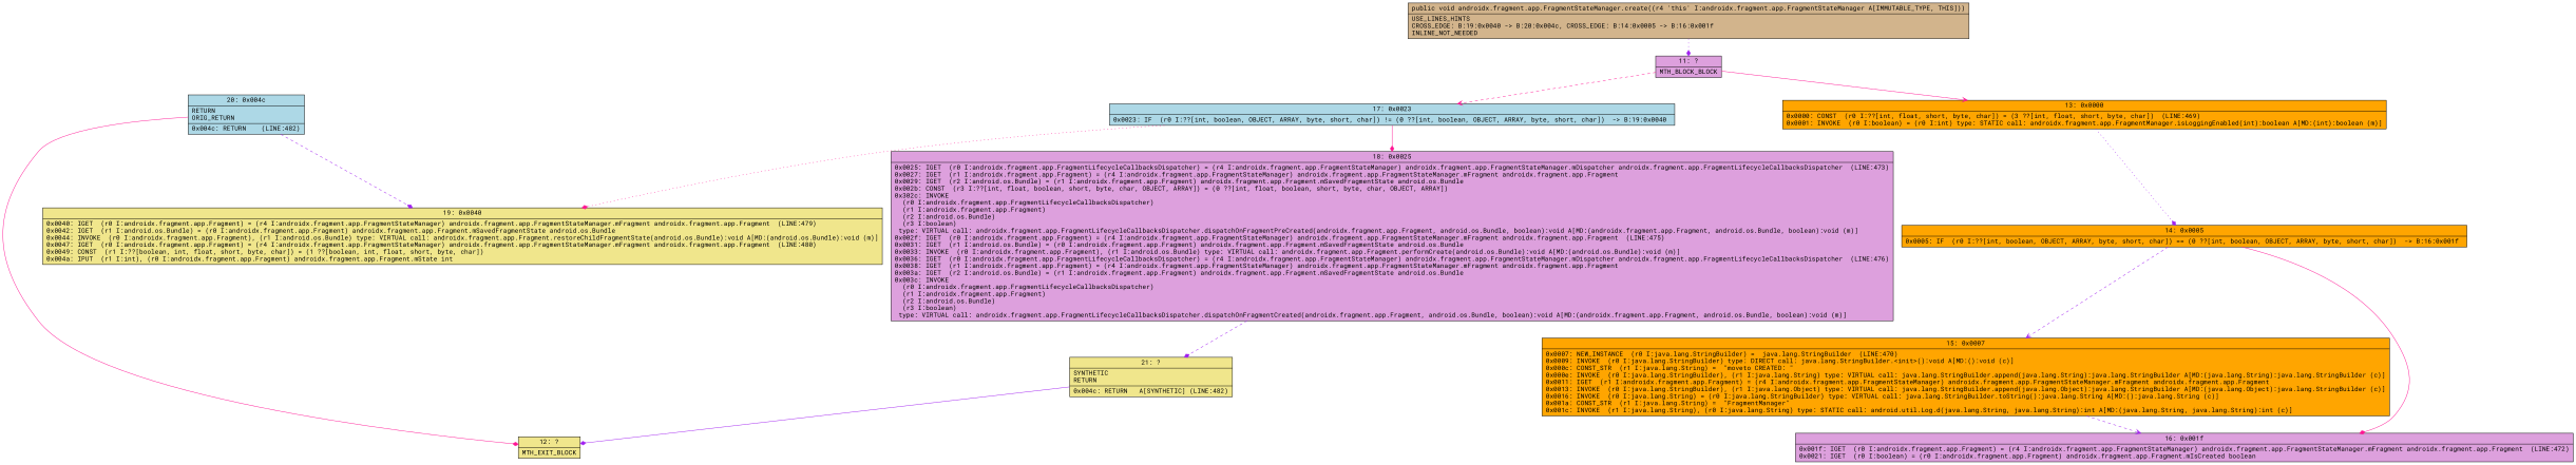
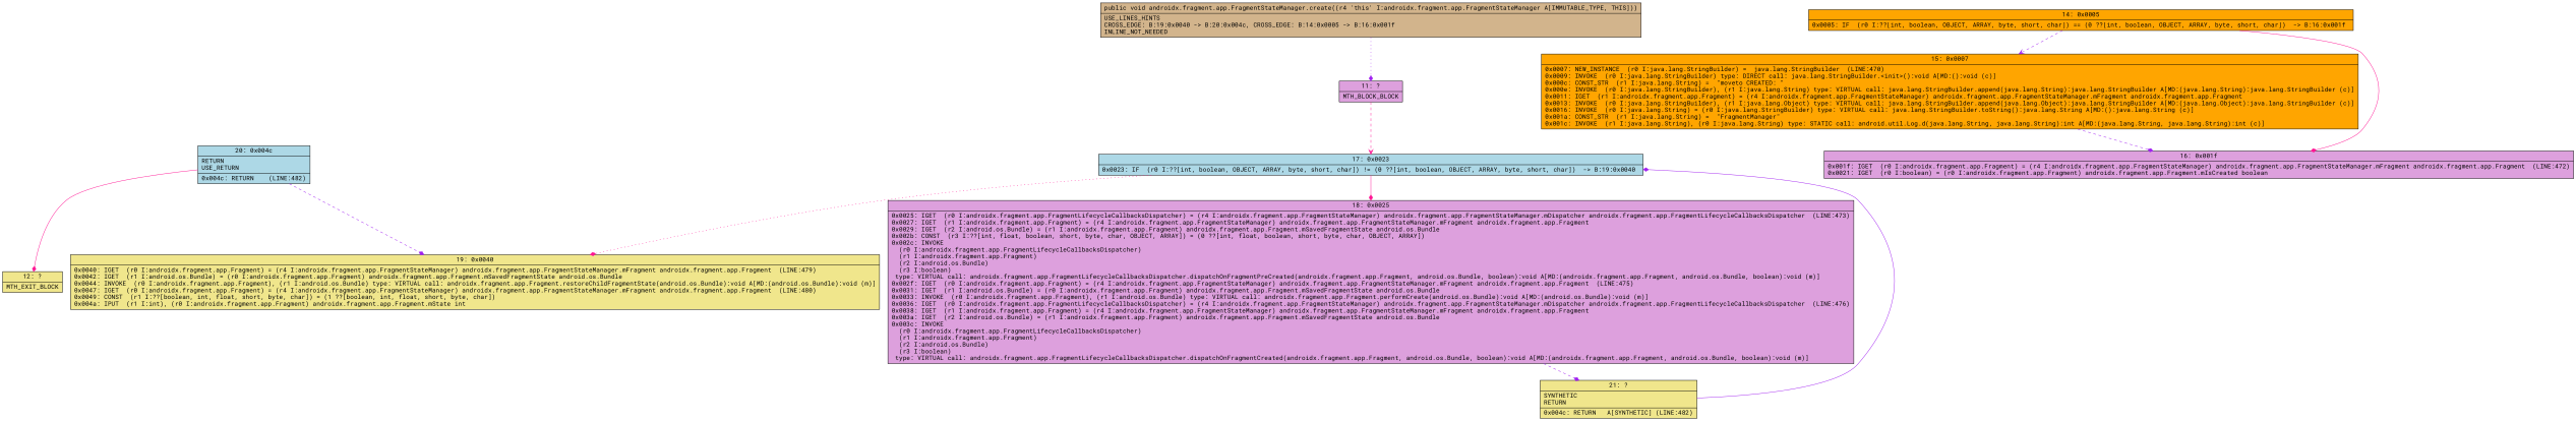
  digraph {
    fontname="Roboto Mono"
    node [fillcolor=plum fontname="Roboto Mono" shape=record style=filled]
    edge [arrowhead=diamond color=purple fontname="Roboto Mono" style=solid]
    n1 [label="{11\:\ ?|MTH_BLOCK_BLOCK\l}"]
-   n2 [fillcolor=orange label="{13\:\ 0x0000|0x0000: CONST  (r0 I:??[int, float, short, byte, char]) = (3 ??[int, float, short, byte, char])  (LINE:469)\l0x0001: INVOKE  (r0 I:boolean) = (r0 I:int) type: STATIC call: androidx.fragment.app.FragmentManager.isLoggingEnabled(int):boolean A[MD:(int):boolean (m)]\l}"]
    n3 [fillcolor=lightblue label="{17\:\ 0x0023|0x0023: IF  (r0 I:??[int, boolean, OBJECT, ARRAY, byte, short, char]) != (0 ??[int, boolean, OBJECT, ARRAY, byte, short, char])  \-\> B:19:0x0040 \l}"]
    n4 [fillcolor=orange label="{14\:\ 0x0005|0x0005: IF  (r0 I:??[int, boolean, OBJECT, ARRAY, byte, short, char]) == (0 ??[int, boolean, OBJECT, ARRAY, byte, short, char])  \-\> B:16:0x001f \l}"]
    n5 [fillcolor=orange label="{15\:\ 0x0007|0x0007: NEW_INSTANCE  (r0 I:java.lang.StringBuilder) =  java.lang.StringBuilder  (LINE:470)\l0x0009: INVOKE  (r0 I:java.lang.StringBuilder) type: DIRECT call: java.lang.StringBuilder.\<init\>():void A[MD:():void (c)]\l0x000c: CONST_STR  (r1 I:java.lang.String) =  \"moveto CREATED: \" \l0x000e: INVOKE  (r0 I:java.lang.StringBuilder), (r1 I:java.lang.String) type: VIRTUAL call: java.lang.StringBuilder.append(java.lang.String):java.lang.StringBuilder A[MD:(java.lang.String):java.lang.StringBuilder (c)]\l0x0011: IGET  (r1 I:androidx.fragment.app.Fragment) = (r4 I:androidx.fragment.app.FragmentStateManager) androidx.fragment.app.FragmentStateManager.mFragment androidx.fragment.app.Fragment \l0x0013: INVOKE  (r0 I:java.lang.StringBuilder), (r1 I:java.lang.Object) type: VIRTUAL call: java.lang.StringBuilder.append(java.lang.Object):java.lang.StringBuilder A[MD:(java.lang.Object):java.lang.StringBuilder (c)]\l0x0016: INVOKE  (r0 I:java.lang.String) = (r0 I:java.lang.StringBuilder) type: VIRTUAL call: java.lang.StringBuilder.toString():java.lang.String A[MD:():java.lang.String (c)]\l0x001a: CONST_STR  (r1 I:java.lang.String) =  \"FragmentManager\" \l0x001c: INVOKE  (r1 I:java.lang.String), (r0 I:java.lang.String) type: STATIC call: android.util.Log.d(java.lang.String, java.lang.String):int A[MD:(java.lang.String, java.lang.String):int (c)]\l}"]
    n6 [label="{16\:\ 0x001f|0x001f: IGET  (r0 I:androidx.fragment.app.Fragment) = (r4 I:androidx.fragment.app.FragmentStateManager) androidx.fragment.app.FragmentStateManager.mFragment androidx.fragment.app.Fragment  (LINE:472)\l0x0021: IGET  (r0 I:boolean) = (r0 I:androidx.fragment.app.Fragment) androidx.fragment.app.Fragment.mIsCreated boolean \l}"]
-   n7 [label="{18\:\ 0x0025|0x0025: IGET  (r0 I:androidx.fragment.app.FragmentLifecycleCallbacksDispatcher) = (r4 I:androidx.fragment.app.FragmentStateManager) androidx.fragment.app.FragmentStateManager.mDispatcher androidx.fragment.app.FragmentLifecycleCallbacksDispatcher  (LINE:473)\l0x0027: IGET  (r1 I:androidx.fragment.app.Fragment) = (r4 I:androidx.fragment.app.FragmentStateManager) androidx.fragment.app.FragmentStateManager.mFragment androidx.fragment.app.Fragment \l0x0029: IGET  (r2 I:android.os.Bundle) = (r1 I:androidx.fragment.app.Fragment) androidx.fragment.app.Fragment.mSavedFragmentState android.os.Bundle \l0x002b: CONST  (r3 I:??[int, float, boolean, short, byte, char, OBJECT, ARRAY]) = (0 ??[int, float, boolean, short, byte, char, OBJECT, ARRAY]) \l0x302c: INVOKE  \l  (r0 I:androidx.fragment.app.FragmentLifecycleCallbacksDispatcher)\l  (r1 I:androidx.fragment.app.Fragment)\l  (r2 I:android.os.Bundle)\l  (r3 I:boolean)\l type: VIRTUAL call: androidx.fragment.app.FragmentLifecycleCallbacksDispatcher.dispatchOnFragmentPreCreated(androidx.fragment.app.Fragment, android.os.Bundle, boolean):void A[MD:(androidx.fragment.app.Fragment, android.os.Bundle, boolean):void (m)]\l0x002f: IGET  (r0 I:androidx.fragment.app.Fragment) = (r4 I:androidx.fragment.app.FragmentStateManager) androidx.fragment.app.FragmentStateManager.mFragment androidx.fragment.app.Fragment  (LINE:475)\l0x0031: IGET  (r1 I:android.os.Bundle) = (r0 I:androidx.fragment.app.Fragment) androidx.fragment.app.Fragment.mSavedFragmentState android.os.Bundle \l0x0033: INVOKE  (r0 I:androidx.fragment.app.Fragment), (r1 I:android.os.Bundle) type: VIRTUAL call: androidx.fragment.app.Fragment.performCreate(android.os.Bundle):void A[MD:(android.os.Bundle):void (m)]\l0x0036: IGET  (r0 I:androidx.fragment.app.FragmentLifecycleCallbacksDispatcher) = (r4 I:androidx.fragment.app.FragmentStateManager) androidx.fragment.app.FragmentStateManager.mDispatcher androidx.fragment.app.FragmentLifecycleCallbacksDispatcher  (LINE:476)\l0x0038: IGET  (r1 I:androidx.fragment.app.Fragment) = (r4 I:androidx.fragment.app.FragmentStateManager) androidx.fragment.app.FragmentStateManager.mFragment androidx.fragment.app.Fragment \l0x003a: IGET  (r2 I:android.os.Bundle) = (r1 I:androidx.fragment.app.Fragment) androidx.fragment.app.Fragment.mSavedFragmentState android.os.Bundle \l0x003c: INVOKE  \l  (r0 I:androidx.fragment.app.FragmentLifecycleCallbacksDispatcher)\l  (r1 I:androidx.fragment.app.Fragment)\l  (r2 I:android.os.Bundle)\l  (r3 I:boolean)\l type: VIRTUAL call: androidx.fragment.app.FragmentLifecycleCallbacksDispatcher.dispatchOnFragmentCreated(androidx.fragment.app.Fragment, android.os.Bundle, boolean):void A[MD:(androidx.fragment.app.Fragment, android.os.Bundle, boolean):void (m)]\l}"]
+   n7 [label="{18\:\ 0x0025|0x0025: IGET  (r0 I:androidx.fragment.app.FragmentLifecycleCallbacksDispatcher) = (r4 I:androidx.fragment.app.FragmentStateManager) androidx.fragment.app.FragmentStateManager.mDispatcher androidx.fragment.app.FragmentLifecycleCallbacksDispatcher  (LINE:473)\l0x0027: IGET  (r1 I:androidx.fragment.app.Fragment) = (r4 I:androidx.fragment.app.FragmentStateManager) androidx.fragment.app.FragmentStateManager.mFragment androidx.fragment.app.Fragment \l0x0029: IGET  (r2 I:android.os.Bundle) = (r1 I:androidx.fragment.app.Fragment) androidx.fragment.app.Fragment.mSavedFragmentState android.os.Bundle \l0x002b: CONST  (r3 I:??[int, float, boolean, short, byte, char, OBJECT, ARRAY]) = (0 ??[int, float, boolean, short, byte, char, OBJECT, ARRAY]) \l0x002c: INVOKE  \l  (r0 I:androidx.fragment.app.FragmentLifecycleCallbacksDispatcher)\l  (r1 I:androidx.fragment.app.Fragment)\l  (r2 I:android.os.Bundle)\l  (r3 I:boolean)\l type: VIRTUAL call: androidx.fragment.app.FragmentLifecycleCallbacksDispatcher.dispatchOnFragmentPreCreated(androidx.fragment.app.Fragment, android.os.Bundle, boolean):void A[MD:(androidx.fragment.app.Fragment, android.os.Bundle, boolean):void (m)]\l0x002f: IGET  (r0 I:androidx.fragment.app.Fragment) = (r4 I:androidx.fragment.app.FragmentStateManager) androidx.fragment.app.FragmentStateManager.mFragment androidx.fragment.app.Fragment  (LINE:475)\l0x0031: IGET  (r1 I:android.os.Bundle) = (r0 I:androidx.fragment.app.Fragment) androidx.fragment.app.Fragment.mSavedFragmentState android.os.Bundle \l0x0033: INVOKE  (r0 I:androidx.fragment.app.Fragment), (r1 I:android.os.Bundle) type: VIRTUAL call: androidx.fragment.app.Fragment.performCreate(android.os.Bundle):void A[MD:(android.os.Bundle):void (m)]\l0x0036: IGET  (r0 I:androidx.fragment.app.FragmentLifecycleCallbacksDispatcher) = (r4 I:androidx.fragment.app.FragmentStateManager) androidx.fragment.app.FragmentStateManager.mDispatcher androidx.fragment.app.FragmentLifecycleCallbacksDispatcher  (LINE:476)\l0x0038: IGET  (r1 I:androidx.fragment.app.Fragment) = (r4 I:androidx.fragment.app.FragmentStateManager) androidx.fragment.app.FragmentStateManager.mFragment androidx.fragment.app.Fragment \l0x003a: IGET  (r2 I:android.os.Bundle) = (r1 I:androidx.fragment.app.Fragment) androidx.fragment.app.Fragment.mSavedFragmentState android.os.Bundle \l0x003c: INVOKE  \l  (r0 I:androidx.fragment.app.FragmentLifecycleCallbacksDispatcher)\l  (r1 I:androidx.fragment.app.Fragment)\l  (r2 I:android.os.Bundle)\l  (r3 I:boolean)\l type: VIRTUAL call: androidx.fragment.app.FragmentLifecycleCallbacksDispatcher.dispatchOnFragmentCreated(androidx.fragment.app.Fragment, android.os.Bundle, boolean):void A[MD:(androidx.fragment.app.Fragment, android.os.Bundle, boolean):void (m)]\l}"]
    n8 [fillcolor=khaki label="{19\:\ 0x0040|0x0040: IGET  (r0 I:androidx.fragment.app.Fragment) = (r4 I:androidx.fragment.app.FragmentStateManager) androidx.fragment.app.FragmentStateManager.mFragment androidx.fragment.app.Fragment  (LINE:479)\l0x0042: IGET  (r1 I:android.os.Bundle) = (r0 I:androidx.fragment.app.Fragment) androidx.fragment.app.Fragment.mSavedFragmentState android.os.Bundle \l0x0044: INVOKE  (r0 I:androidx.fragment.app.Fragment), (r1 I:android.os.Bundle) type: VIRTUAL call: androidx.fragment.app.Fragment.restoreChildFragmentState(android.os.Bundle):void A[MD:(android.os.Bundle):void (m)]\l0x0047: IGET  (r0 I:androidx.fragment.app.Fragment) = (r4 I:androidx.fragment.app.FragmentStateManager) androidx.fragment.app.FragmentStateManager.mFragment androidx.fragment.app.Fragment  (LINE:480)\l0x0049: CONST  (r1 I:??[boolean, int, float, short, byte, char]) = (1 ??[boolean, int, float, short, byte, char]) \l0x004a: IPUT  (r1 I:int), (r0 I:androidx.fragment.app.Fragment) androidx.fragment.app.Fragment.mState int \l}"]
    n9 [fillcolor=khaki label="{21\:\ ?|SYNTHETIC\lRETURN\l|0x004c: RETURN   A[SYNTHETIC] (LINE:482)\l}"]
    n10 [fillcolor=khaki label="{12\:\ ?|MTH_EXIT_BLOCK\l}"]
-   n11 [fillcolor=lightblue label="{20\:\ 0x004c|RETURN\lORIG_RETURN\l|0x004c: RETURN    (LINE:482)\l}"]
+   n11 [fillcolor=lightblue label="{20\:\ 0x004c|RETURN\lUSE_RETURN\l|0x004c: RETURN    (LINE:482)\l}"]
    n12 [fillcolor=tan label="{public void androidx.fragment.app.FragmentStateManager.create((r4 'this' I:androidx.fragment.app.FragmentStateManager A[IMMUTABLE_TYPE, THIS]))  | USE_LINES_HINTS\lCROSS_EDGE: B:19:0x0040 \-\> B:20:0x004c, CROSS_EDGE: B:14:0x0005 \-\> B:16:0x001f\lINLINE_NOT_NEEDED\l}"]
-   n1 -> n2 [arrowhead=vee color=deeppink]
    n1 -> n3 [arrowhead=vee color=deeppink style=dashed]
-   n2 -> n4 [style=dotted]
    n3 -> n7 [color=deeppink]
    n3 -> n8 [color=deeppink style=dotted]
    n4 -> n5 [arrowhead=vee style=dashed]
    n4 -> n6 [color=deeppink]
-   n5 -> n6 [arrowhead=vee style=dashed]
+   n5 -> n6 [style=dashed]
    n7 -> n9 [style=dashed]
-   n9 -> n10
+   n9 -> n3
    n11 -> n8 [style=dashed]
    n11 -> n10 [color=deeppink]
    n12 -> n1 [style=dotted]
  }
